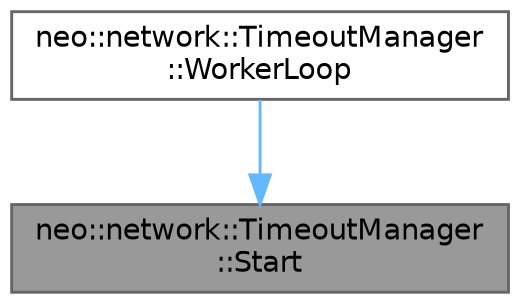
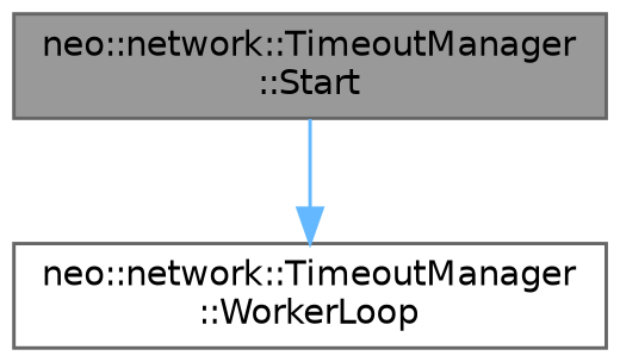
  digraph {
    rankdir=TB
    node [fontname=Helvetica fontsize=10 shape=box style=filled]
    n1 [color=gray40 fillcolor=grey60 fontcolor=black height=0.2 label="neo::network::TimeoutManager\l::Start" width=0.4]
    n2 [color=grey40 fillcolor=white height=0.2 label="neo::network::TimeoutManager\l::WorkerLoop" width=0.4]
-   n2 -> n1 [color=steelblue1 fontname=Helvetica fontsize=10 labelfontname=Helvetica labelfontsize=10 style=solid]
+   n1 -> n2 [color=steelblue1 fontname=Helvetica fontsize=10 labelfontname=Helvetica labelfontsize=10 style=solid]
  }
